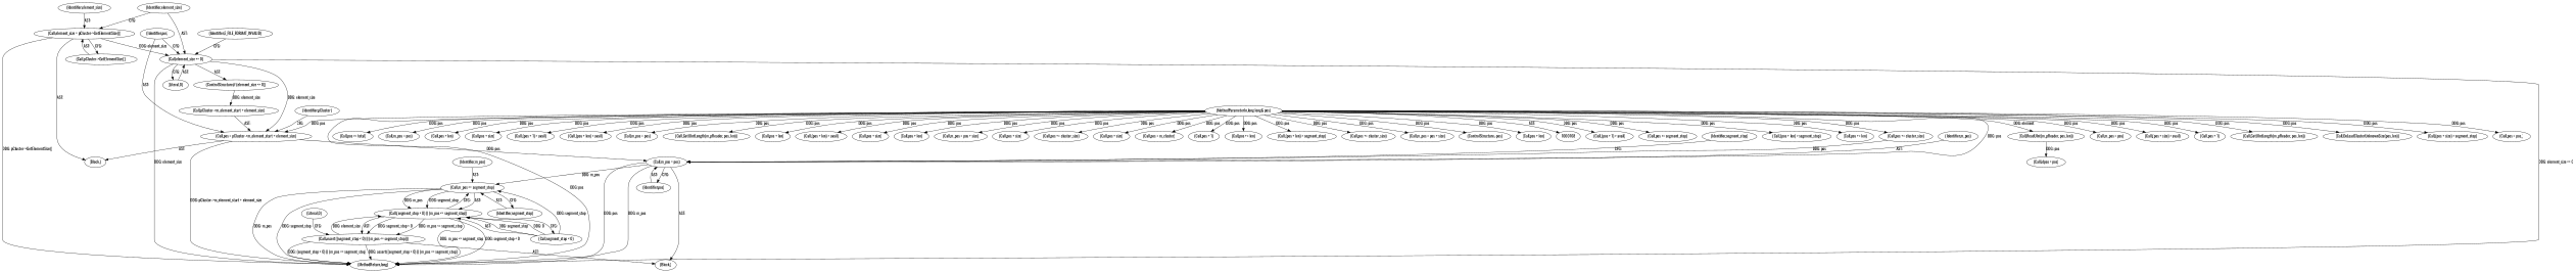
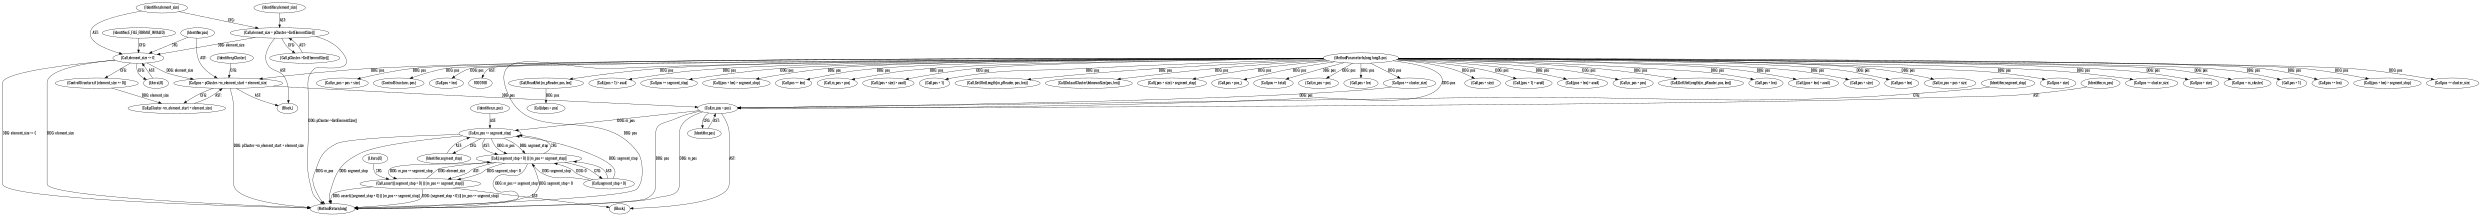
  digraph {
    fontname=Oswald
    node [fontname=Oswald]
    edge [fontname=Oswald]
    n1 [label="(Call,pos = pCluster->m_element_start + element_size)"]
    n2 [label="(Call,m_pos = pos)"]
    n3 [label="(MethodReturn,long)"]
    n4 [label="(Block,)"]
    n5 [label="(Call,pCluster->m_element_start + element_size)"]
    n6 [label="(Call,m_pos <= segment_stop)"]
    n7 [label="(Block,)"]
    n8 [label="(Identifier,pos)"]
    n9 [label="(Call,element_size <= 0)"]
    n10 [label="(Literal,0)"]
    n11 [label="(ControlStructure,if (element_size <= 0))"]
    n12 [label="(Call,element_size = pCluster->GetElementSize())"]
    n13 [label="(Call,pCluster->GetElementSize())"]
    n14 [label="(MethodParameterIn,long long& pos)"]
    n15 [label="(Call,(pos + 1) > avail)"]
    n16 [label="(Call,ReadUInt(m_pReader, pos, len))"]
    n17 [label="(Call,pos >= segment_stop)"]
    n18 [label="(Call,(pos + len) > segment_stop)"]
    n19 [label="(Call,pos += len)"]
    n20 [label="(Call,m_pos = pos)"]
    n21 [label="(Call,(pos + size) > avail)"]
    n22 [label="(Call,pos + 1)"]
    n23 [label="(Call,GetUIntLength(m_pReader, pos, len))"]
    n24 [label="(Call,DoLoadClusterUnknownSize(pos, len))"]
    n25 [label="(Call,(pos + size) > segment_stop)"]
    n26 [label="(Call,pos = pos_)"]
    n27 [label="(Call,pos >= total)"]
    n28 [label="(Call,m_pos = pos)"]
    n29 [label="(Call,pos + len)"]
    n30 [label="(Call,pos + size)"]
    n31 [label="(Call,(pos + 1) > avail)"]
    n32 [label="(Call,(pos + len) > avail)"]
    n33 [label="(Call,m_pos = pos)"]
    n34 [label="(Call,GetUIntLength(m_pReader, pos, len))"]
    n35 [label="(Call,pos + len)"]
    n36 [label="(Call,(pos + len) > avail)"]
    n37 [label="(Call,pos + size)"]
    n38 [label="(Call,pos + len)"]
    n39 [label="(Call,m_pos = pos + size)"]
    n40 [label="(Call,pos + size)"]
    n41 [label="(Call,pos += cluster_size)"]
    n42 [label="(Call,pos + size)"]
    n43 [label="(Call,pos = m_cluster)"]
    n44 [label="(Call,pos + 1)"]
    n45 [label="(Call,pos += len)"]
    n46 [label="(Call,(pos + len) > segment_stop)"]
    n47 [label="(Call,pos += cluster_size)"]
    n48 [label="(Call,m_pos = pos + size)"]
    n49 [label="(ControlStructure,-pos)"]
    n50 [label="(Call,pos += cluster_size)"]
    n51 [label="(Call,pos + len)"]
    1000168
    n53 [label="(Call,idpos = pos)"]
    n54 [label="(Call,(segment_stop < 0) || (m_pos <= segment_stop))"]
    n55 [label="(Identifier,segment_stop)"]
    n56 [label="(Call,assert((segment_stop < 0) || (m_pos <= segment_stop)))"]
    n57 [label="(Call,segment_stop < 0)"]
    n58 [label="(Identifier,m_pos)"]
    n59 [label="(Identifier,segment_stop)"]
    n60 [label="(Identifier,element_size)"]
    n61 [label="(Identifier,E_FILE_FORMAT_INVALID)"]
    n62 [label="(Literal,0)"]
    n63 [label="(Identifier,pCluster)"]
    n64 [label="(Identifier,m_pos)"]
    n65 [label="(Identifier,pos)"]
    n66 [label="(Identifier,element_size)"]
    n1 -> n2 [label="DDG: pos"]
    n1 -> n3 [label="DDG: pCluster->m_element_start + element_size"]
    n1 -> n4 [label="AST: "]
+   n1 -> n5 [label="CFG: "]
    n2 -> n3 [label="DDG: pos"]
    n2 -> n3 [label="DDG: m_pos"]
    n2 -> n6 [label="DDG: m_pos"]
    n2 -> n7 [label="AST: "]
    n2 -> n8 [label="CFG: "]
    n5 -> n1 [label="AST: "]
    n6 -> n3 [label="DDG: m_pos"]
    n6 -> n3 [label="DDG: segment_stop"]
    n6 -> n54 [label="AST: "]
    n6 -> n54 [label="DDG: m_pos"]
    n6 -> n54 [label="DDG: segment_stop"]
    n6 -> n55 [label="CFG: "]
    n8 -> n2 [label="AST: "]
    n9 -> n1 [label="DDG: element_size"]
    n9 -> n3 [label="DDG: element_size"]
    n9 -> n3 [label="DDG: element_size <= 0"]
    n9 -> n10 [label="CFG: "]
-   n9 -> n11 [label="AST: "]
+   n9 -> n11 [label="CFG: "]
    n10 -> n9 [label="AST: "]
    n11 -> n5 [label="DDG: element_size"]
    n12 -> n3 [label="DDG: pCluster->GetElementSize()"]
    n12 -> n4 [label="AST: "]
    n12 -> n9 [label="DDG: element_size"]
    n12 -> n13 [label="CFG: "]
    n13 -> n12 [label="AST: "]
    n14 -> n1 [label="DDG: pos"]
    n14 -> n2 [label="DDG: pos"]
    n14 -> n3 [label="DDG: pos"]
    n14 -> n15 [label="DDG: pos"]
-   n14 -> n16 [label="DDG: element"]
+   n14 -> n16 [label="DDG: pos"]
    n14 -> n17 [label="DDG: pos"]
    n14 -> n18 [label="DDG: pos"]
    n14 -> n19 [label="DDG: pos"]
    n14 -> n20 [label="DDG: pos"]
    n14 -> n21 [label="DDG: pos"]
    n14 -> n22 [label="DDG: pos"]
    n14 -> n23 [label="DDG: pos"]
    n14 -> n24 [label="DDG: pos"]
    n14 -> n25 [label="DDG: pos"]
    n14 -> n26 [label="DDG: pos"]
    n14 -> n27 [label="DDG: pos"]
    n14 -> n28 [label="DDG: pos"]
    n14 -> n29 [label="DDG: pos"]
    n14 -> n30 [label="DDG: pos"]
    n14 -> n31 [label="DDG: pos"]
    n14 -> n32 [label="DDG: pos"]
    n14 -> n33 [label="DDG: pos"]
    n14 -> n34 [label="DDG: pos"]
    n14 -> n35 [label="DDG: pos"]
    n14 -> n36 [label="DDG: pos"]
    n14 -> n37 [label="DDG: pos"]
    n14 -> n38 [label="DDG: pos"]
    n14 -> n39 [label="DDG: pos"]
    n14 -> n40 [label="DDG: pos"]
    n14 -> n41 [label="DDG: pos"]
    n14 -> n42 [label="DDG: pos"]
    n14 -> n43 [label="DDG: pos"]
    n14 -> n44 [label="DDG: pos"]
    n14 -> n45 [label="DDG: pos"]
    n14 -> n46 [label="DDG: pos"]
    n14 -> n47 [label="DDG: pos"]
    n14 -> n48 [label="DDG: pos"]
    n14 -> n49 [label="DDG: pos"]
    n14 -> n50 [label="DDG: pos"]
    n14 -> n51 [label="DDG: pos"]
    n14 -> 1000168 [label="AST: "]
    n16 -> n53 [label="DDG: pos"]
    n50 -> n2 [label="DDG: pos"]
    n54 -> n3 [label="DDG: m_pos <= segment_stop"]
    n54 -> n3 [label="DDG: segment_stop < 0"]
    n54 -> n6 [label="CFG: "]
    n54 -> n56 [label="AST: "]
    n54 -> n56 [label="DDG: segment_stop < 0"]
    n54 -> n56 [label="DDG: m_pos <= segment_stop"]
    n54 -> n57 [label="CFG: "]
    n55 -> n6 [label="AST: "]
    n56 -> n3 [label="DDG: assert((segment_stop < 0) || (m_pos <= segment_stop))"]
    n56 -> n3 [label="DDG: (segment_stop < 0) || (m_pos <= segment_stop)"]
    n56 -> n7 [label="AST: "]
    n56 -> n54 [label="DDG: element_size"]
    n57 -> n6 [label="DDG: segment_stop"]
    n57 -> n54 [label="AST: "]
    n57 -> n54 [label="DDG: segment_stop"]
    n57 -> n54 [label="DDG: 0"]
    n58 -> n6 [label="AST: "]
    n59 -> n2 [label="CFG: "]
    n60 -> n12 [label="AST: "]
    n61 -> n9 [label="CFG: "]
    n62 -> n56 [label="CFG: "]
    n63 -> n1 [label="CFG: "]
    n64 -> n2 [label="AST: "]
    n65 -> n1 [label="AST: "]
    n65 -> n9 [label="CFG: "]
    n66 -> n9 [label="AST: "]
    n66 -> n12 [label="CFG: "]
  }
